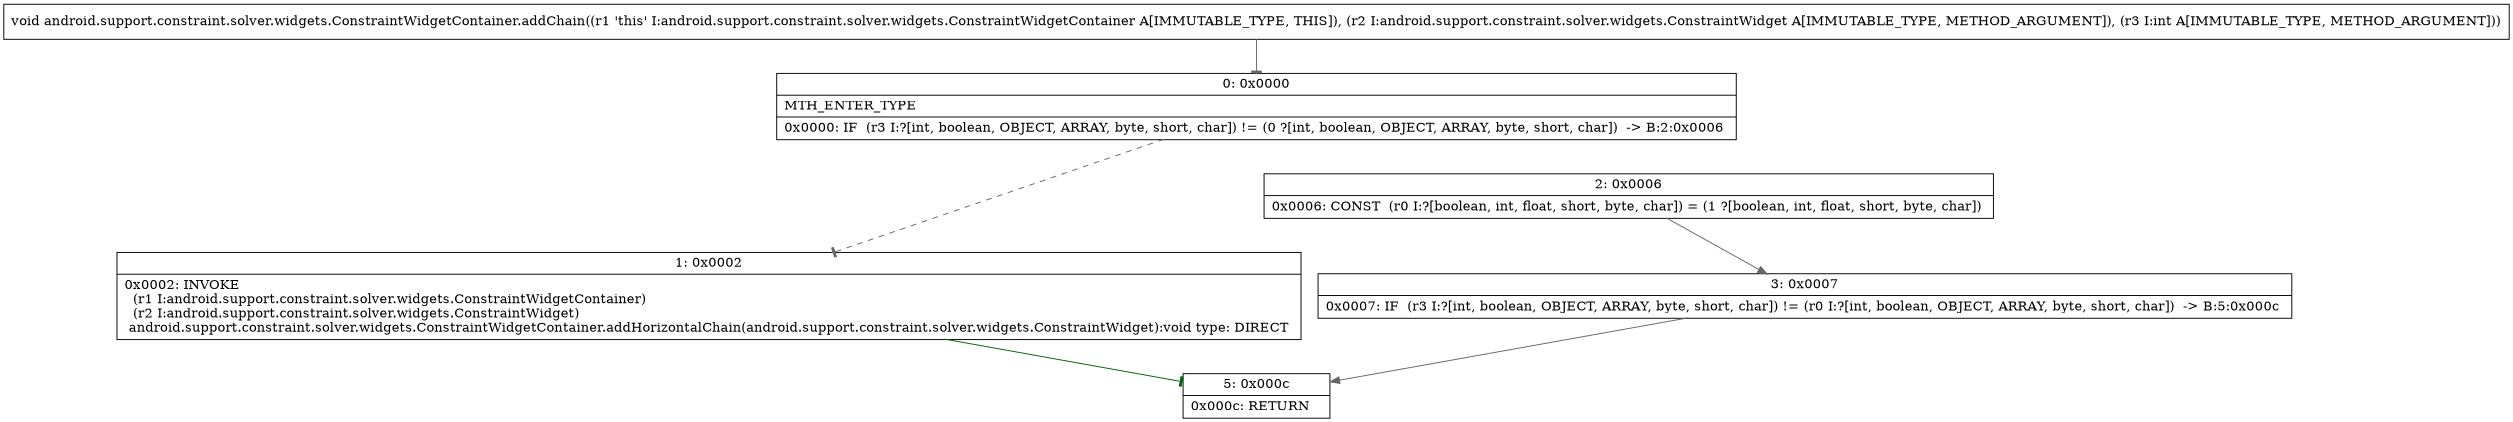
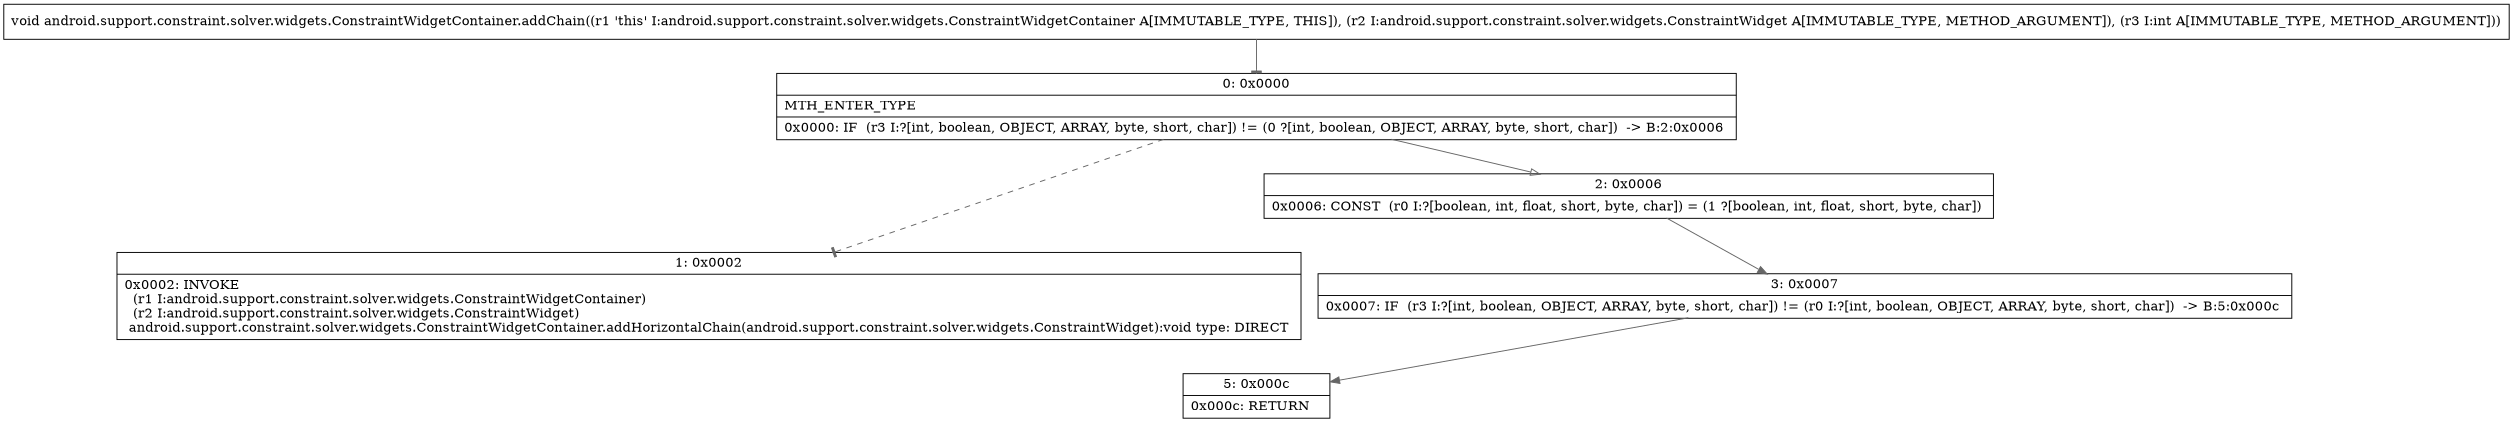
  digraph {
    node [shape=record]
    edge [arrowhead=tee color=gray40]
    n1 [label="{0\:\ 0x0000|MTH_ENTER_TYPE\l|0x0000: IF  (r3 I:?[int, boolean, OBJECT, ARRAY, byte, short, char]) != (0 ?[int, boolean, OBJECT, ARRAY, byte, short, char])  \-\> B:2:0x0006 \l}"]
    n2 [label="{1\:\ 0x0002|0x0002: INVOKE  \l  (r1 I:android.support.constraint.solver.widgets.ConstraintWidgetContainer)\l  (r2 I:android.support.constraint.solver.widgets.ConstraintWidget)\l android.support.constraint.solver.widgets.ConstraintWidgetContainer.addHorizontalChain(android.support.constraint.solver.widgets.ConstraintWidget):void type: DIRECT \l}"]
    n3 [label="{2\:\ 0x0006|0x0006: CONST  (r0 I:?[boolean, int, float, short, byte, char]) = (1 ?[boolean, int, float, short, byte, char]) \l}"]
    n4 [label="{5\:\ 0x000c|0x000c: RETURN   \l}"]
    n5 [label="{3\:\ 0x0007|0x0007: IF  (r3 I:?[int, boolean, OBJECT, ARRAY, byte, short, char]) != (r0 I:?[int, boolean, OBJECT, ARRAY, byte, short, char])  \-\> B:5:0x000c \l}"]
    n6 [label="{void android.support.constraint.solver.widgets.ConstraintWidgetContainer.addChain((r1 'this' I:android.support.constraint.solver.widgets.ConstraintWidgetContainer A[IMMUTABLE_TYPE, THIS]), (r2 I:android.support.constraint.solver.widgets.ConstraintWidget A[IMMUTABLE_TYPE, METHOD_ARGUMENT]), (r3 I:int A[IMMUTABLE_TYPE, METHOD_ARGUMENT])) }"]
    n1 -> n2 [style=dashed]
-   n2 -> n4 [color=darkgreen]
+   n1 -> n3 [arrowhead=onormal]
    n3 -> n5 [arrowhead=normal]
    n5 -> n4 [arrowhead=normal]
    n6 -> n1
  }
